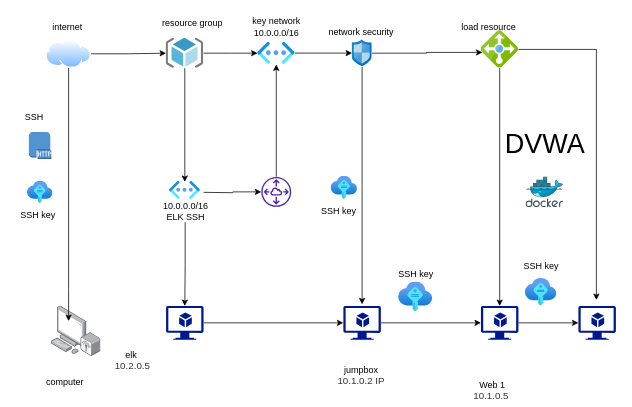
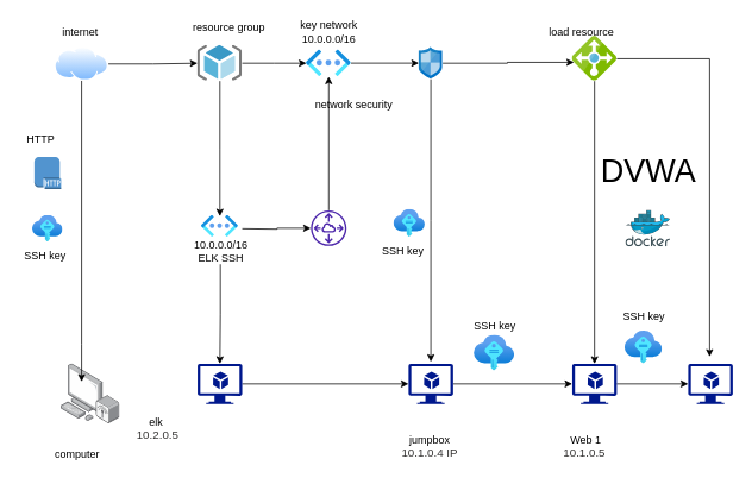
  <mxCell id="0" />
  <mxCell id="1" parent="0" />
  <mxCell id="2" value="" style="points=[];aspect=fixed;html=1;align=center;shadow=0;dashed=0;image;image=img/lib/allied_telesis/computer_and_terminals/Personal_Computer_Wireless.svg;" vertex="1" parent="1"><mxGeometry x="68" y="407.2" width="65.94" height="67.2" as="geometry" /></mxCell>
  <mxCell id="3" value="" style="edgeStyle=orthogonalEdgeStyle;rounded=0;orthogonalLoop=1;jettySize=auto;html=1;" edge="1" parent="1" source="5" target="8"><mxGeometry relative="1" as="geometry" /></mxCell>
  <mxCell id="4" style="edgeStyle=orthogonalEdgeStyle;rounded=0;orthogonalLoop=1;jettySize=auto;html=1;entryX=0.349;entryY=0.298;entryDx=0;entryDy=0;entryPerimeter=0;" edge="1" parent="1" source="5" target="2"><mxGeometry relative="1" as="geometry"><Array as="points"><mxPoint x="91" y="385" /><mxPoint x="91" y="385" /></Array></mxGeometry></mxCell>
  <mxCell id="5" value="" style="aspect=fixed;perimeter=ellipsePerimeter;html=1;align=center;shadow=0;dashed=0;spacingTop=3;image;image=img/lib/active_directory/internet_cloud.svg;" vertex="1" parent="1"><mxGeometry x="61" y="51.88" width="60" height="37.8" as="geometry" /></mxCell>
  <mxCell id="6" value="" style="edgeStyle=orthogonalEdgeStyle;rounded=0;orthogonalLoop=1;jettySize=auto;html=1;" edge="1" parent="1" source="8" target="10"><mxGeometry relative="1" as="geometry" /></mxCell>
  <mxCell id="7" style="edgeStyle=orthogonalEdgeStyle;rounded=0;orthogonalLoop=1;jettySize=auto;html=1;entryX=0.5;entryY=0;entryDx=0;entryDy=0;entryPerimeter=0;" edge="1" parent="1" source="8"><mxGeometry relative="1" as="geometry"><mxPoint x="246" y="241.75" as="targetPoint" /></mxGeometry></mxCell>
  <mxCell id="8" value="" style="sketch=0;aspect=fixed;html=1;points=[];align=center;image;fontSize=12;image=img/lib/mscae/ResourceGroup.svg;" vertex="1" parent="1"><mxGeometry x="221" y="50" width="50" height="40" as="geometry" /></mxCell>
  <mxCell id="9" value="" style="edgeStyle=orthogonalEdgeStyle;rounded=0;orthogonalLoop=1;jettySize=auto;html=1;" edge="1" parent="1" source="10" target="15"><mxGeometry relative="1" as="geometry" /></mxCell>
  <mxCell id="10" value="" style="aspect=fixed;html=1;points=[];align=center;image;fontSize=12;image=img/lib/azure2/networking/Virtual_Networks_Classic.svg;" vertex="1" parent="1"><mxGeometry x="343" y="55" width="50" height="29.85" as="geometry" /></mxCell>
  <mxCell id="11" style="edgeStyle=orthogonalEdgeStyle;rounded=0;orthogonalLoop=1;jettySize=auto;html=1;entryX=0;entryY=0.5;entryDx=0;entryDy=0;entryPerimeter=0;" edge="1" parent="1" source="12" target="17"><mxGeometry relative="1" as="geometry" /></mxCell>
  <mxCell id="12" value="" style="sketch=0;aspect=fixed;pointerEvents=1;shadow=0;dashed=0;html=1;strokeColor=none;labelPosition=center;verticalLabelPosition=bottom;verticalAlign=top;align=center;fillColor=#00188D;shape=mxgraph.azure.virtual_machine_feature" vertex="1" parent="1"><mxGeometry x="457.5" y="407.2" width="50" height="45" as="geometry" /></mxCell>
  <mxCell id="13" style="edgeStyle=orthogonalEdgeStyle;rounded=0;orthogonalLoop=1;jettySize=auto;html=1;entryX=0.04;entryY=0.58;entryDx=0;entryDy=0;entryPerimeter=0;" edge="1" parent="1" source="15" target="21"><mxGeometry relative="1" as="geometry" /></mxCell>
  <mxCell id="14" style="edgeStyle=orthogonalEdgeStyle;rounded=0;orthogonalLoop=1;jettySize=auto;html=1;" edge="1" parent="1" source="15"><mxGeometry relative="1" as="geometry"><mxPoint x="482.5" y="405" as="targetPoint" /></mxGeometry></mxCell>
  <mxCell id="15" value="" style="sketch=0;aspect=fixed;html=1;points=[];align=center;image;fontSize=12;image=img/lib/mscae/Network_Security_Groups_Classic.svg;" vertex="1" parent="1"><mxGeometry x="469.14" y="51.88" width="26.71" height="36.1" as="geometry" /></mxCell>
  <mxCell id="16" value="" style="edgeStyle=orthogonalEdgeStyle;rounded=0;orthogonalLoop=1;jettySize=auto;html=1;" edge="1" parent="1" source="17" target="18"><mxGeometry relative="1" as="geometry" /></mxCell>
  <mxCell id="17" value="" style="sketch=0;aspect=fixed;pointerEvents=1;shadow=0;dashed=0;html=1;strokeColor=none;labelPosition=center;verticalLabelPosition=bottom;verticalAlign=top;align=center;fillColor=#00188D;shape=mxgraph.azure.virtual_machine_feature" vertex="1" parent="1"><mxGeometry x="641" y="407.2" width="50" height="45" as="geometry" /></mxCell>
  <mxCell id="18" value="" style="sketch=0;aspect=fixed;pointerEvents=1;shadow=0;dashed=0;html=1;strokeColor=none;labelPosition=center;verticalLabelPosition=bottom;verticalAlign=top;align=center;fillColor=#00188D;shape=mxgraph.azure.virtual_machine_feature" vertex="1" parent="1"><mxGeometry x="771" y="407.2" width="50" height="45" as="geometry" /></mxCell>
  <mxCell id="19" style="edgeStyle=orthogonalEdgeStyle;rounded=0;orthogonalLoop=1;jettySize=auto;html=1;entryX=0.5;entryY=0;entryDx=0;entryDy=0;entryPerimeter=0;" edge="1" parent="1" source="21" target="17"><mxGeometry relative="1" as="geometry" /></mxCell>
  <mxCell id="20" style="edgeStyle=orthogonalEdgeStyle;rounded=0;orthogonalLoop=1;jettySize=auto;html=1;entryX=0.48;entryY=-0.178;entryDx=0;entryDy=0;entryPerimeter=0;" edge="1" parent="1" source="21" target="18"><mxGeometry relative="1" as="geometry"><Array as="points"><mxPoint x="795" y="65" /></Array></mxGeometry></mxCell>
  <mxCell id="21" value="" style="sketch=0;aspect=fixed;html=1;points=[];align=center;image;fontSize=12;image=img/lib/mscae/Load_Balancer_feature.svg;" vertex="1" parent="1"><mxGeometry x="641" y="40" width="50" height="50" as="geometry" /></mxCell>
  <mxCell id="22" value="" style="aspect=fixed;html=1;points=[];align=center;image;fontSize=12;image=img/lib/azure2/other/SSH_Keys.svg;" vertex="1" parent="1"><mxGeometry x="36" y="240.5" width="34" height="30" as="geometry" /></mxCell>
  <mxCell id="23" value="" style="sketch=0;aspect=fixed;html=1;points=[];align=center;image;fontSize=12;image=img/lib/mscae/Docker.svg;" vertex="1" parent="1"><mxGeometry x="701" y="234.997" width="50" height="41" as="geometry" /></mxCell>
  <mxCell id="24" value="&lt;font style=&quot;font-size: 36px&quot;&gt;DVWA&lt;/font&gt;" style="text;html=1;align=center;verticalAlign=middle;resizable=0;points=[];autosize=1;strokeColor=none;fillColor=none;" vertex="1" parent="1"><mxGeometry x="666" y="175" width="120" height="30" as="geometry" /></mxCell>
  <mxCell id="25" value="" style="aspect=fixed;html=1;points=[];align=center;image;fontSize=12;image=img/lib/azure2/other/SSH_Keys.svg;" vertex="1" parent="1"><mxGeometry x="700.04" y="370.2" width="41.93" height="37" as="geometry" /></mxCell>
  <mxCell id="26" value="" style="aspect=fixed;html=1;points=[];align=center;image;fontSize=12;image=img/lib/azure2/other/SSH_Keys.svg;" vertex="1" parent="1"><mxGeometry x="441" y="234" width="35.14" height="31" as="geometry" /></mxCell>
  <mxCell id="27" value="" style="aspect=fixed;html=1;points=[];align=center;image;fontSize=12;image=img/lib/azure2/other/SSH_Keys.svg;" vertex="1" parent="1"><mxGeometry x="531" y="375" width="45.33" height="40" as="geometry" /></mxCell>
  <mxCell id="28" value="" style="outlineConnect=0;dashed=0;verticalLabelPosition=bottom;verticalAlign=top;align=center;html=1;shape=mxgraph.aws3.http_protocol;fillColor=#5294CF;gradientColor=none;" vertex="1" parent="1"><mxGeometry x="38" y="175" width="30" height="36" as="geometry" /></mxCell>
  <mxCell id="29" value="computer" style="text;html=1;align=center;verticalAlign=middle;resizable=0;points=[];autosize=1;strokeColor=none;fillColor=none;" vertex="1" parent="1"><mxGeometry x="51" y="499.4" width="70" height="20" as="geometry" /></mxCell>
  <mxCell id="30" value="SSH key" style="text;html=1;align=center;verticalAlign=middle;resizable=0;points=[];autosize=1;strokeColor=none;fillColor=none;" vertex="1" parent="1"><mxGeometry x="20" y="276" width="60" height="20" as="geometry" /></mxCell>
- <mxCell id="31" value="SSH" style="text;html=1;align=center;verticalAlign=middle;resizable=0;points=[];autosize=1;strokeColor=none;fillColor=none;" vertex="1" parent="1"><mxGeometry x="20" y="145" width="50" height="20" as="geometry" /></mxCell>
+ <mxCell id="31" value="HTTP" style="text;html=1;align=center;verticalAlign=middle;resizable=0;points=[];autosize=1;strokeColor=none;fillColor=none;" vertex="1" parent="1"><mxGeometry x="20" y="145" width="50" height="20" as="geometry" /></mxCell>
  <mxCell id="32" value="internet&amp;nbsp;" style="text;html=1;align=center;verticalAlign=middle;resizable=0;points=[];autosize=1;strokeColor=none;fillColor=none;" vertex="1" parent="1"><mxGeometry x="61" y="25" width="60" height="20" as="geometry" /></mxCell>
  <mxCell id="33" value="resource group" style="text;html=1;align=center;verticalAlign=middle;resizable=0;points=[];autosize=1;strokeColor=none;fillColor=none;" vertex="1" parent="1"><mxGeometry x="206" y="20" width="100" height="20" as="geometry" /></mxCell>
- <mxCell id="34" value="network security" style="text;html=1;align=center;verticalAlign=middle;resizable=0;points=[];autosize=1;strokeColor=none;fillColor=none;" vertex="1" parent="1"><mxGeometry x="431" y="31.88" width="100" height="20" as="geometry" /></mxCell>
+ <mxCell id="34" value="network security" style="text;html=1;align=center;verticalAlign=middle;resizable=0;points=[];autosize=1;strokeColor=none;fillColor=none;" vertex="1" parent="1"><mxGeometry x="346" y="106.88" width="100" height="20" as="geometry" /></mxCell>
  <mxCell id="35" value="load resource" style="text;html=1;align=center;verticalAlign=middle;resizable=0;points=[];autosize=1;strokeColor=none;fillColor=none;" vertex="1" parent="1"><mxGeometry x="606" y="25" width="90" height="20" as="geometry" /></mxCell>
- <mxCell id="36" value="jumpbox&lt;br&gt;&lt;span style=&quot;color: rgb(50 , 49 , 48) ; font-family: &amp;#34;az_ea_font&amp;#34; , &amp;#34;segoe ui&amp;#34; , &amp;#34;az_font&amp;#34; , , , &amp;#34;blinkmacsystemfont&amp;#34; , &amp;#34;roboto&amp;#34; , &amp;#34;oxygen&amp;#34; , &amp;#34;ubuntu&amp;#34; , &amp;#34;cantarell&amp;#34; , &amp;#34;open sans&amp;#34; , &amp;#34;helvetica neue&amp;#34; , sans-serif ; font-size: 13px ; background-color: rgb(255 , 255 , 255)&quot;&gt;10.1.0.2 IP&lt;/span&gt;" style="text;html=1;align=center;verticalAlign=middle;resizable=0;points=[];autosize=1;strokeColor=none;fillColor=none;" vertex="1" parent="1"><mxGeometry x="441" y="485" width="80" height="30" as="geometry" /></mxCell>
- <mxCell id="37" value="Web 1&lt;br&gt;&lt;span style=&quot;color: rgb(50 , 49 , 48) ; font-family: &amp;#34;az_ea_font&amp;#34; , &amp;#34;segoe ui&amp;#34; , &amp;#34;az_font&amp;#34; , , , &amp;#34;blinkmacsystemfont&amp;#34; , &amp;#34;roboto&amp;#34; , &amp;#34;oxygen&amp;#34; , &amp;#34;ubuntu&amp;#34; , &amp;#34;cantarell&amp;#34; , &amp;#34;open sans&amp;#34; , &amp;#34;helvetica neue&amp;#34; , sans-serif ; font-size: 13px ; background-color: rgb(255 , 255 , 255)&quot;&gt;10.1.0.5&lt;/span&gt;&amp;nbsp;" style="text;html=1;align=center;verticalAlign=middle;resizable=0;points=[];autosize=1;strokeColor=none;fillColor=none;" vertex="1" parent="1"><mxGeometry x="621" y="505" width="70" height="30" as="geometry" /></mxCell>
+ <mxCell id="36" value="jumpbox&lt;br&gt;&lt;span style=&quot;color: rgb(50 , 49 , 48) ; font-family: &amp;#34;az_ea_font&amp;#34; , &amp;#34;segoe ui&amp;#34; , &amp;#34;az_font&amp;#34; , , , &amp;#34;blinkmacsystemfont&amp;#34; , &amp;#34;roboto&amp;#34; , &amp;#34;oxygen&amp;#34; , &amp;#34;ubuntu&amp;#34; , &amp;#34;cantarell&amp;#34; , &amp;#34;open sans&amp;#34; , &amp;#34;helvetica neue&amp;#34; , sans-serif ; font-size: 13px ; background-color: rgb(255 , 255 , 255)&quot;&gt;10.1.0.4 IP&lt;/span&gt;" style="text;html=1;align=center;verticalAlign=middle;resizable=0;points=[];autosize=1;strokeColor=none;fillColor=none;" vertex="1" parent="1"><mxGeometry x="441" y="485" width="80" height="30" as="geometry" /></mxCell>
+ <mxCell id="37" value="Web 1&lt;br&gt;&lt;span style=&quot;color: rgb(50 , 49 , 48) ; font-family: &amp;#34;az_ea_font&amp;#34; , &amp;#34;segoe ui&amp;#34; , &amp;#34;az_font&amp;#34; , , , &amp;#34;blinkmacsystemfont&amp;#34; , &amp;#34;roboto&amp;#34; , &amp;#34;oxygen&amp;#34; , &amp;#34;ubuntu&amp;#34; , &amp;#34;cantarell&amp;#34; , &amp;#34;open sans&amp;#34; , &amp;#34;helvetica neue&amp;#34; , sans-serif ; font-size: 13px ; background-color: rgb(255 , 255 , 255)&quot;&gt;10.1.0.5&lt;/span&gt;&amp;nbsp;" style="text;html=1;align=center;verticalAlign=middle;resizable=0;points=[];autosize=1;strokeColor=none;fillColor=none;" vertex="1" parent="1"><mxGeometry x="621" y="485" width="70" height="30" as="geometry" /></mxCell>
  <mxCell id="38" style="edgeStyle=orthogonalEdgeStyle;rounded=0;orthogonalLoop=1;jettySize=auto;html=1;" edge="1" parent="1" target="40"><mxGeometry relative="1" as="geometry"><mxPoint x="271" y="255.6" as="sourcePoint" /></mxGeometry></mxCell>
  <mxCell id="39" style="edgeStyle=orthogonalEdgeStyle;rounded=0;orthogonalLoop=1;jettySize=auto;html=1;entryX=0.5;entryY=1.005;entryDx=0;entryDy=0;entryPerimeter=0;" edge="1" parent="1" source="40" target="10"><mxGeometry relative="1" as="geometry" /></mxCell>
  <mxCell id="40" value="" style="sketch=0;outlineConnect=0;fontColor=#232F3E;gradientColor=none;fillColor=#4D27AA;strokeColor=none;dashed=0;verticalLabelPosition=bottom;verticalAlign=top;align=center;html=1;fontSize=12;fontStyle=0;aspect=fixed;pointerEvents=1;shape=mxgraph.aws4.peering;" vertex="1" parent="1"><mxGeometry x="348" y="235" width="40" height="40" as="geometry" /></mxCell>
  <mxCell id="41" style="edgeStyle=orthogonalEdgeStyle;rounded=0;orthogonalLoop=1;jettySize=auto;html=1;entryX=0;entryY=0.5;entryDx=0;entryDy=0;entryPerimeter=0;" edge="1" parent="1" source="42" target="12"><mxGeometry relative="1" as="geometry" /></mxCell>
  <mxCell id="42" value="" style="sketch=0;aspect=fixed;pointerEvents=1;shadow=0;dashed=0;html=1;strokeColor=none;labelPosition=center;verticalLabelPosition=bottom;verticalAlign=top;align=center;fillColor=#00188D;shape=mxgraph.azure.virtual_machine_feature" vertex="1" parent="1"><mxGeometry x="221" y="407.2" width="50" height="45" as="geometry" /></mxCell>
  <mxCell id="43" value="" style="aspect=fixed;html=1;points=[];align=center;image;fontSize=12;image=img/lib/azure2/networking/Virtual_Networks_Classic.svg;" vertex="1" parent="1"><mxGeometry x="225.48" y="240.5" width="41.04" height="24.5" as="geometry" /></mxCell>
  <mxCell id="44" value="key network&lt;br&gt;10.0.0.0/16" style="text;html=1;align=center;verticalAlign=middle;resizable=0;points=[];autosize=1;strokeColor=none;fillColor=none;" vertex="1" parent="1"><mxGeometry x="323" y="20" width="90" height="30" as="geometry" /></mxCell>
  <mxCell id="45" value="SSH key" style="text;html=1;align=center;verticalAlign=middle;resizable=0;points=[];autosize=1;strokeColor=none;fillColor=none;" vertex="1" parent="1"><mxGeometry x="421" y="270.5" width="60" height="20" as="geometry" /></mxCell>
  <mxCell id="46" value="SSH key" style="text;html=1;align=center;verticalAlign=middle;resizable=0;points=[];autosize=1;strokeColor=none;fillColor=none;" vertex="1" parent="1"><mxGeometry x="523.67" y="355" width="60" height="20" as="geometry" /></mxCell>
  <mxCell id="47" value="SSH key" style="text;html=1;align=center;verticalAlign=middle;resizable=0;points=[];autosize=1;strokeColor=none;fillColor=none;" vertex="1" parent="1"><mxGeometry x="691" y="345" width="60" height="20" as="geometry" /></mxCell>
  <mxCell id="48" style="edgeStyle=orthogonalEdgeStyle;rounded=0;orthogonalLoop=1;jettySize=auto;html=1;entryX=0.5;entryY=0;entryDx=0;entryDy=0;entryPerimeter=0;" edge="1" parent="1" source="49" target="42"><mxGeometry relative="1" as="geometry" /></mxCell>
  <mxCell id="49" value="10.0.0.0/16&lt;br&gt;ELK SSH" style="text;html=1;align=center;verticalAlign=middle;resizable=0;points=[];autosize=1;strokeColor=none;fillColor=none;" vertex="1" parent="1"><mxGeometry x="206.52" y="265.5" width="80" height="30" as="geometry" /></mxCell>
  <mxCell id="50" value="elk&amp;nbsp;&lt;br&gt;&lt;span style=&quot;color: rgb(50 , 49 , 48) ; font-family: &amp;#34;az_ea_font&amp;#34; , &amp;#34;segoe ui&amp;#34; , &amp;#34;az_font&amp;#34; , , , &amp;#34;blinkmacsystemfont&amp;#34; , &amp;#34;roboto&amp;#34; , &amp;#34;oxygen&amp;#34; , &amp;#34;ubuntu&amp;#34; , &amp;#34;cantarell&amp;#34; , &amp;#34;open sans&amp;#34; , &amp;#34;helvetica neue&amp;#34; , sans-serif ; font-size: 13px ; background-color: rgb(255 , 255 , 255)&quot;&gt;10.2.0.5&lt;/span&gt;" style="text;html=1;align=center;verticalAlign=middle;resizable=0;points=[];autosize=1;strokeColor=none;fillColor=none;fontSize=12;" vertex="1" parent="1"><mxGeometry x="146" y="465" width="60" height="30" as="geometry" /></mxCell>
